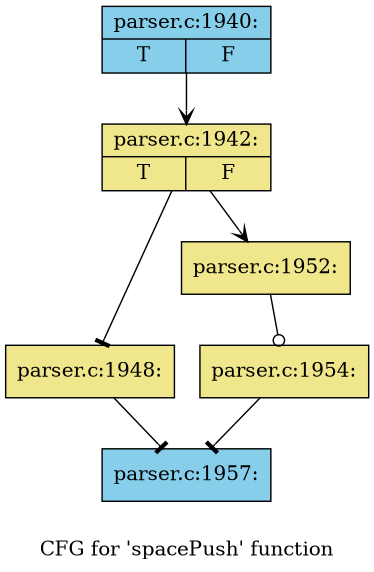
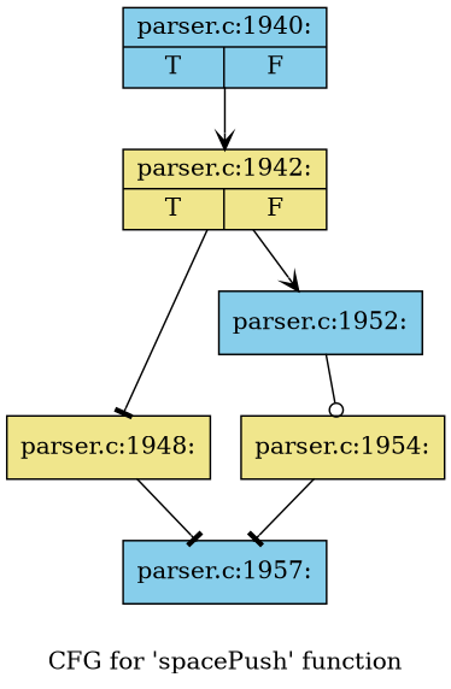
  digraph {
    label="CFG for 'spacePush' function"
    node [fillcolor=khaki shape=record style=filled]
    edge [arrowhead=tee]
    n1 [fillcolor=skyblue label="{parser.c:1940:|{<s0>T|<s1>F}}"]
    n2 [label="{parser.c:1942:|{<s0>T|<s1>F}}"]
    n3 [label="{parser.c:1948:}"]
-   n4 [label="{parser.c:1952:}"]
+   n4 [fillcolor=skyblue label="{parser.c:1952:}"]
    n5 [label="{parser.c:1954:}"]
    n6 [fillcolor=skyblue label="{parser.c:1957:}"]
    n1 -> n2 [arrowhead=vee]
    n2 -> n3
    n2 -> n4 [arrowhead=vee]
    n3 -> n6
    n4 -> n5 [arrowhead=odot]
    n5 -> n6
  }
